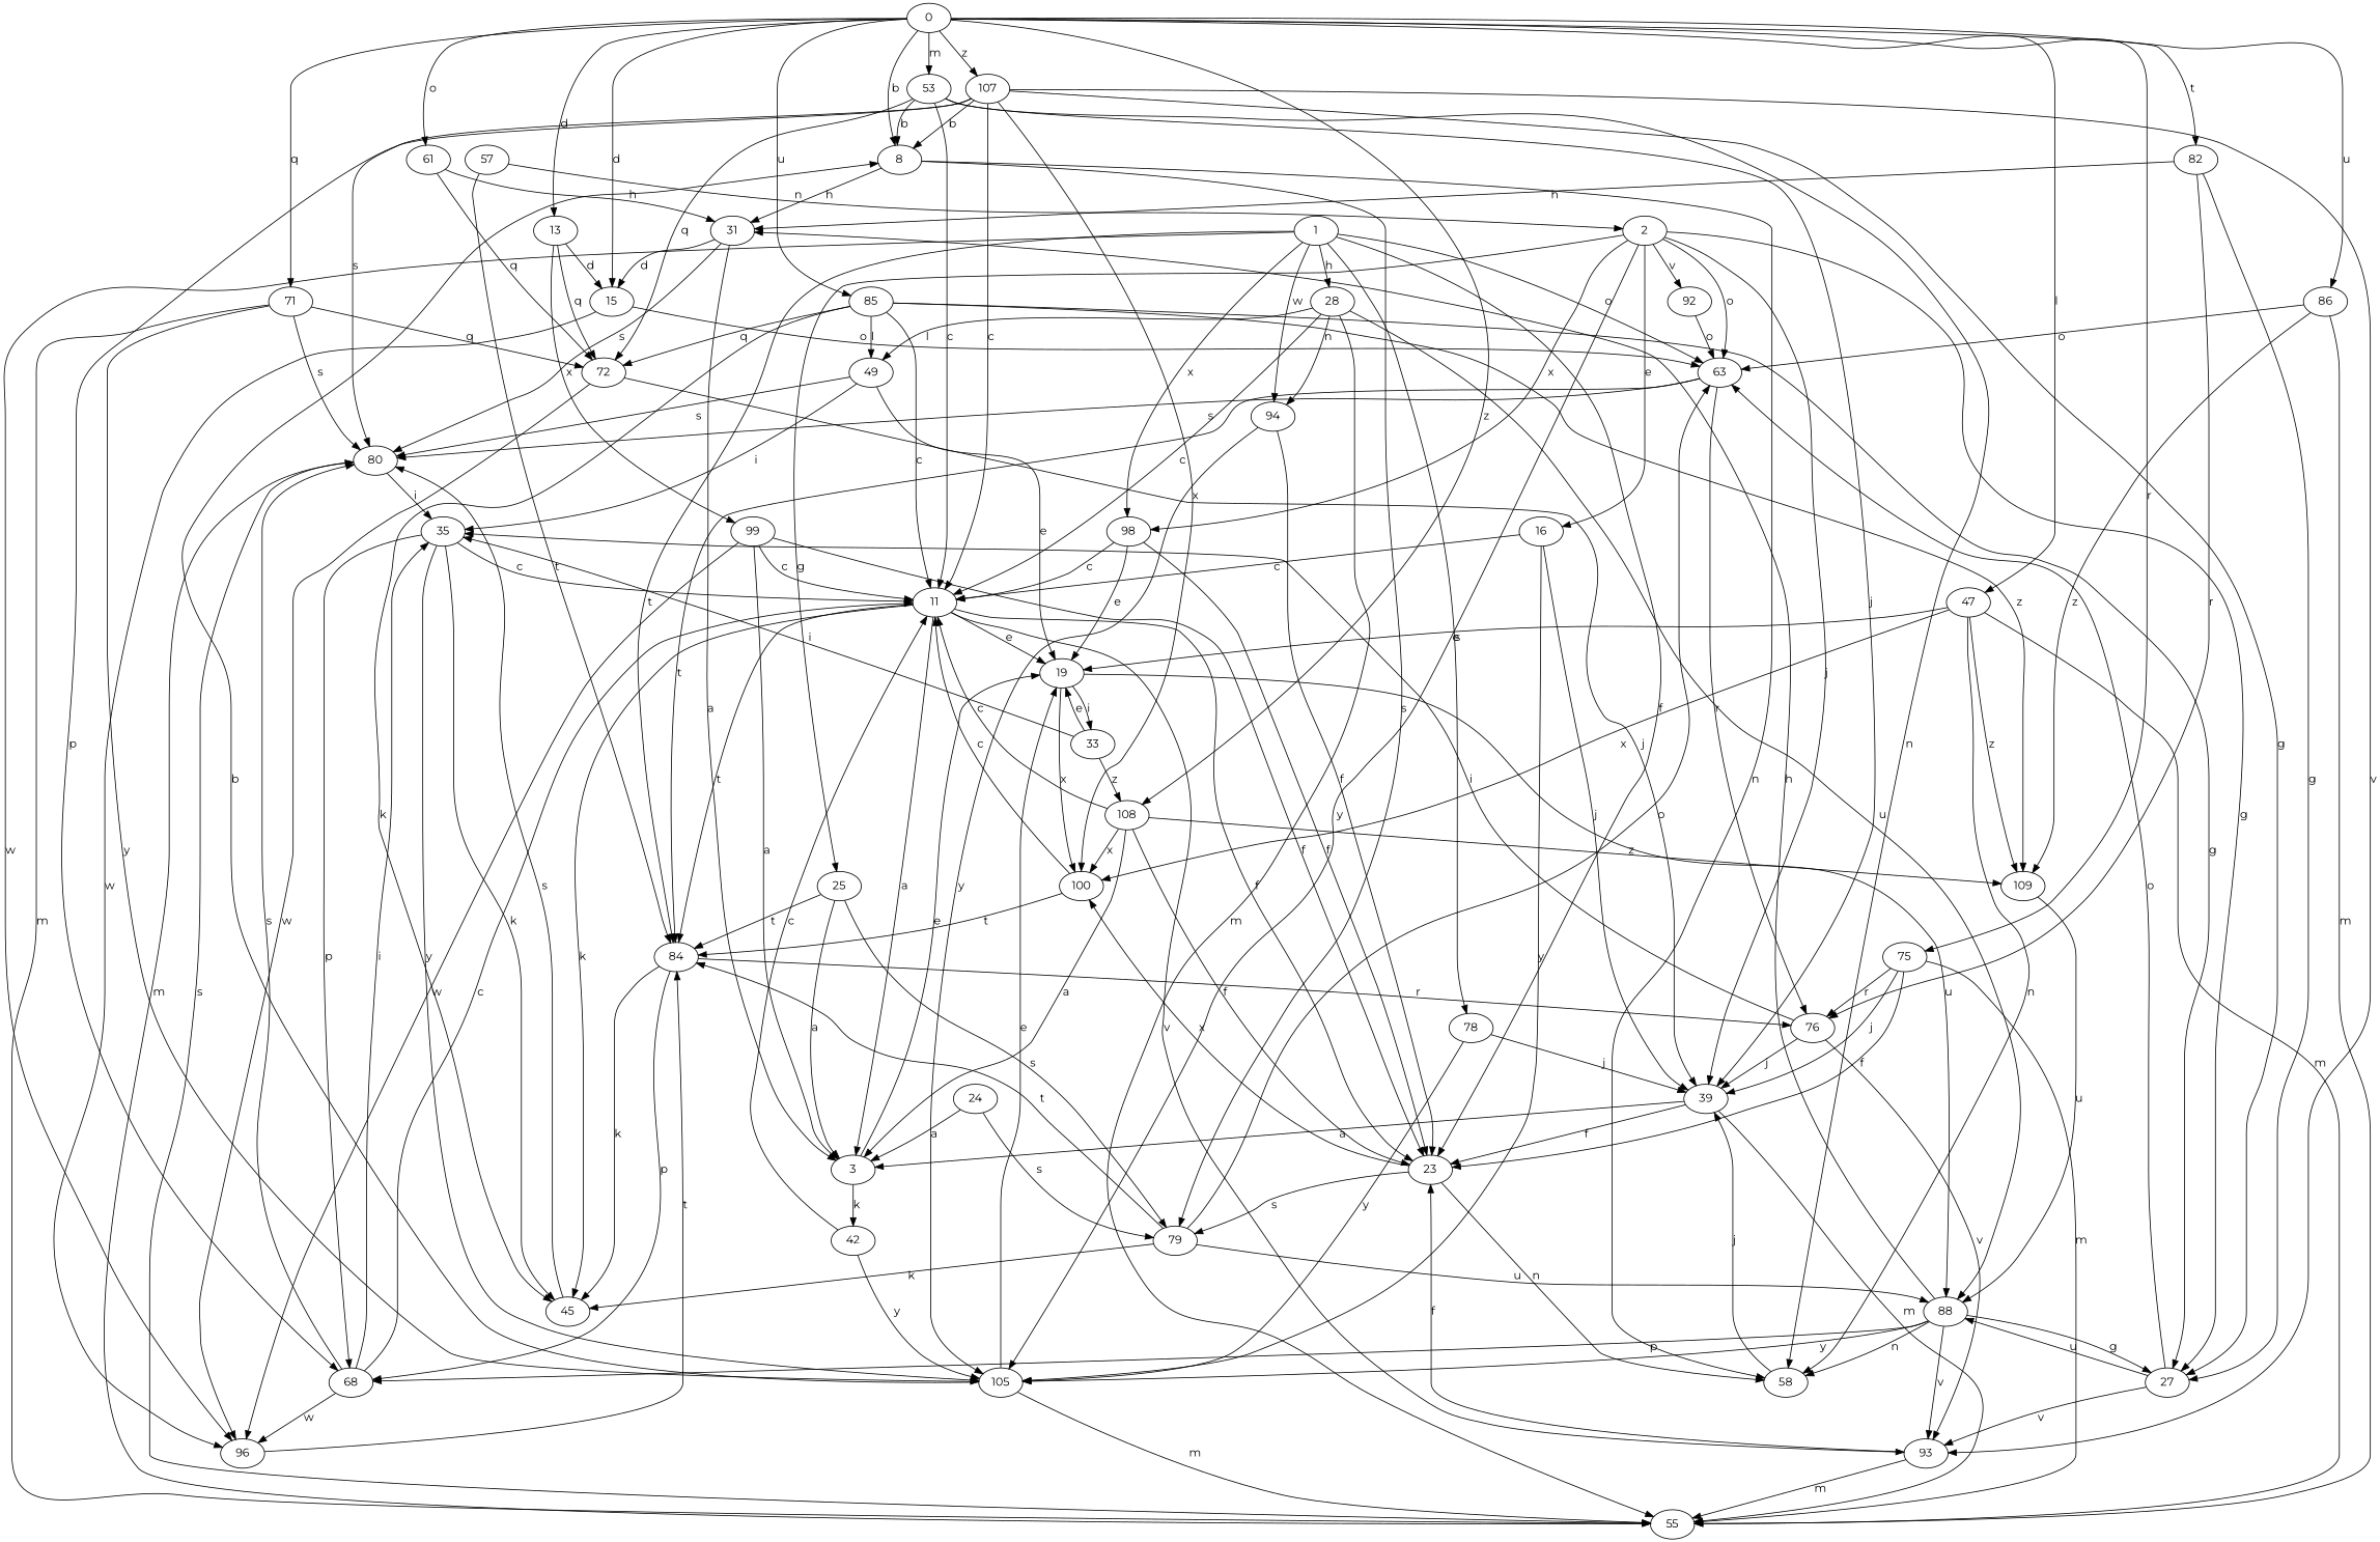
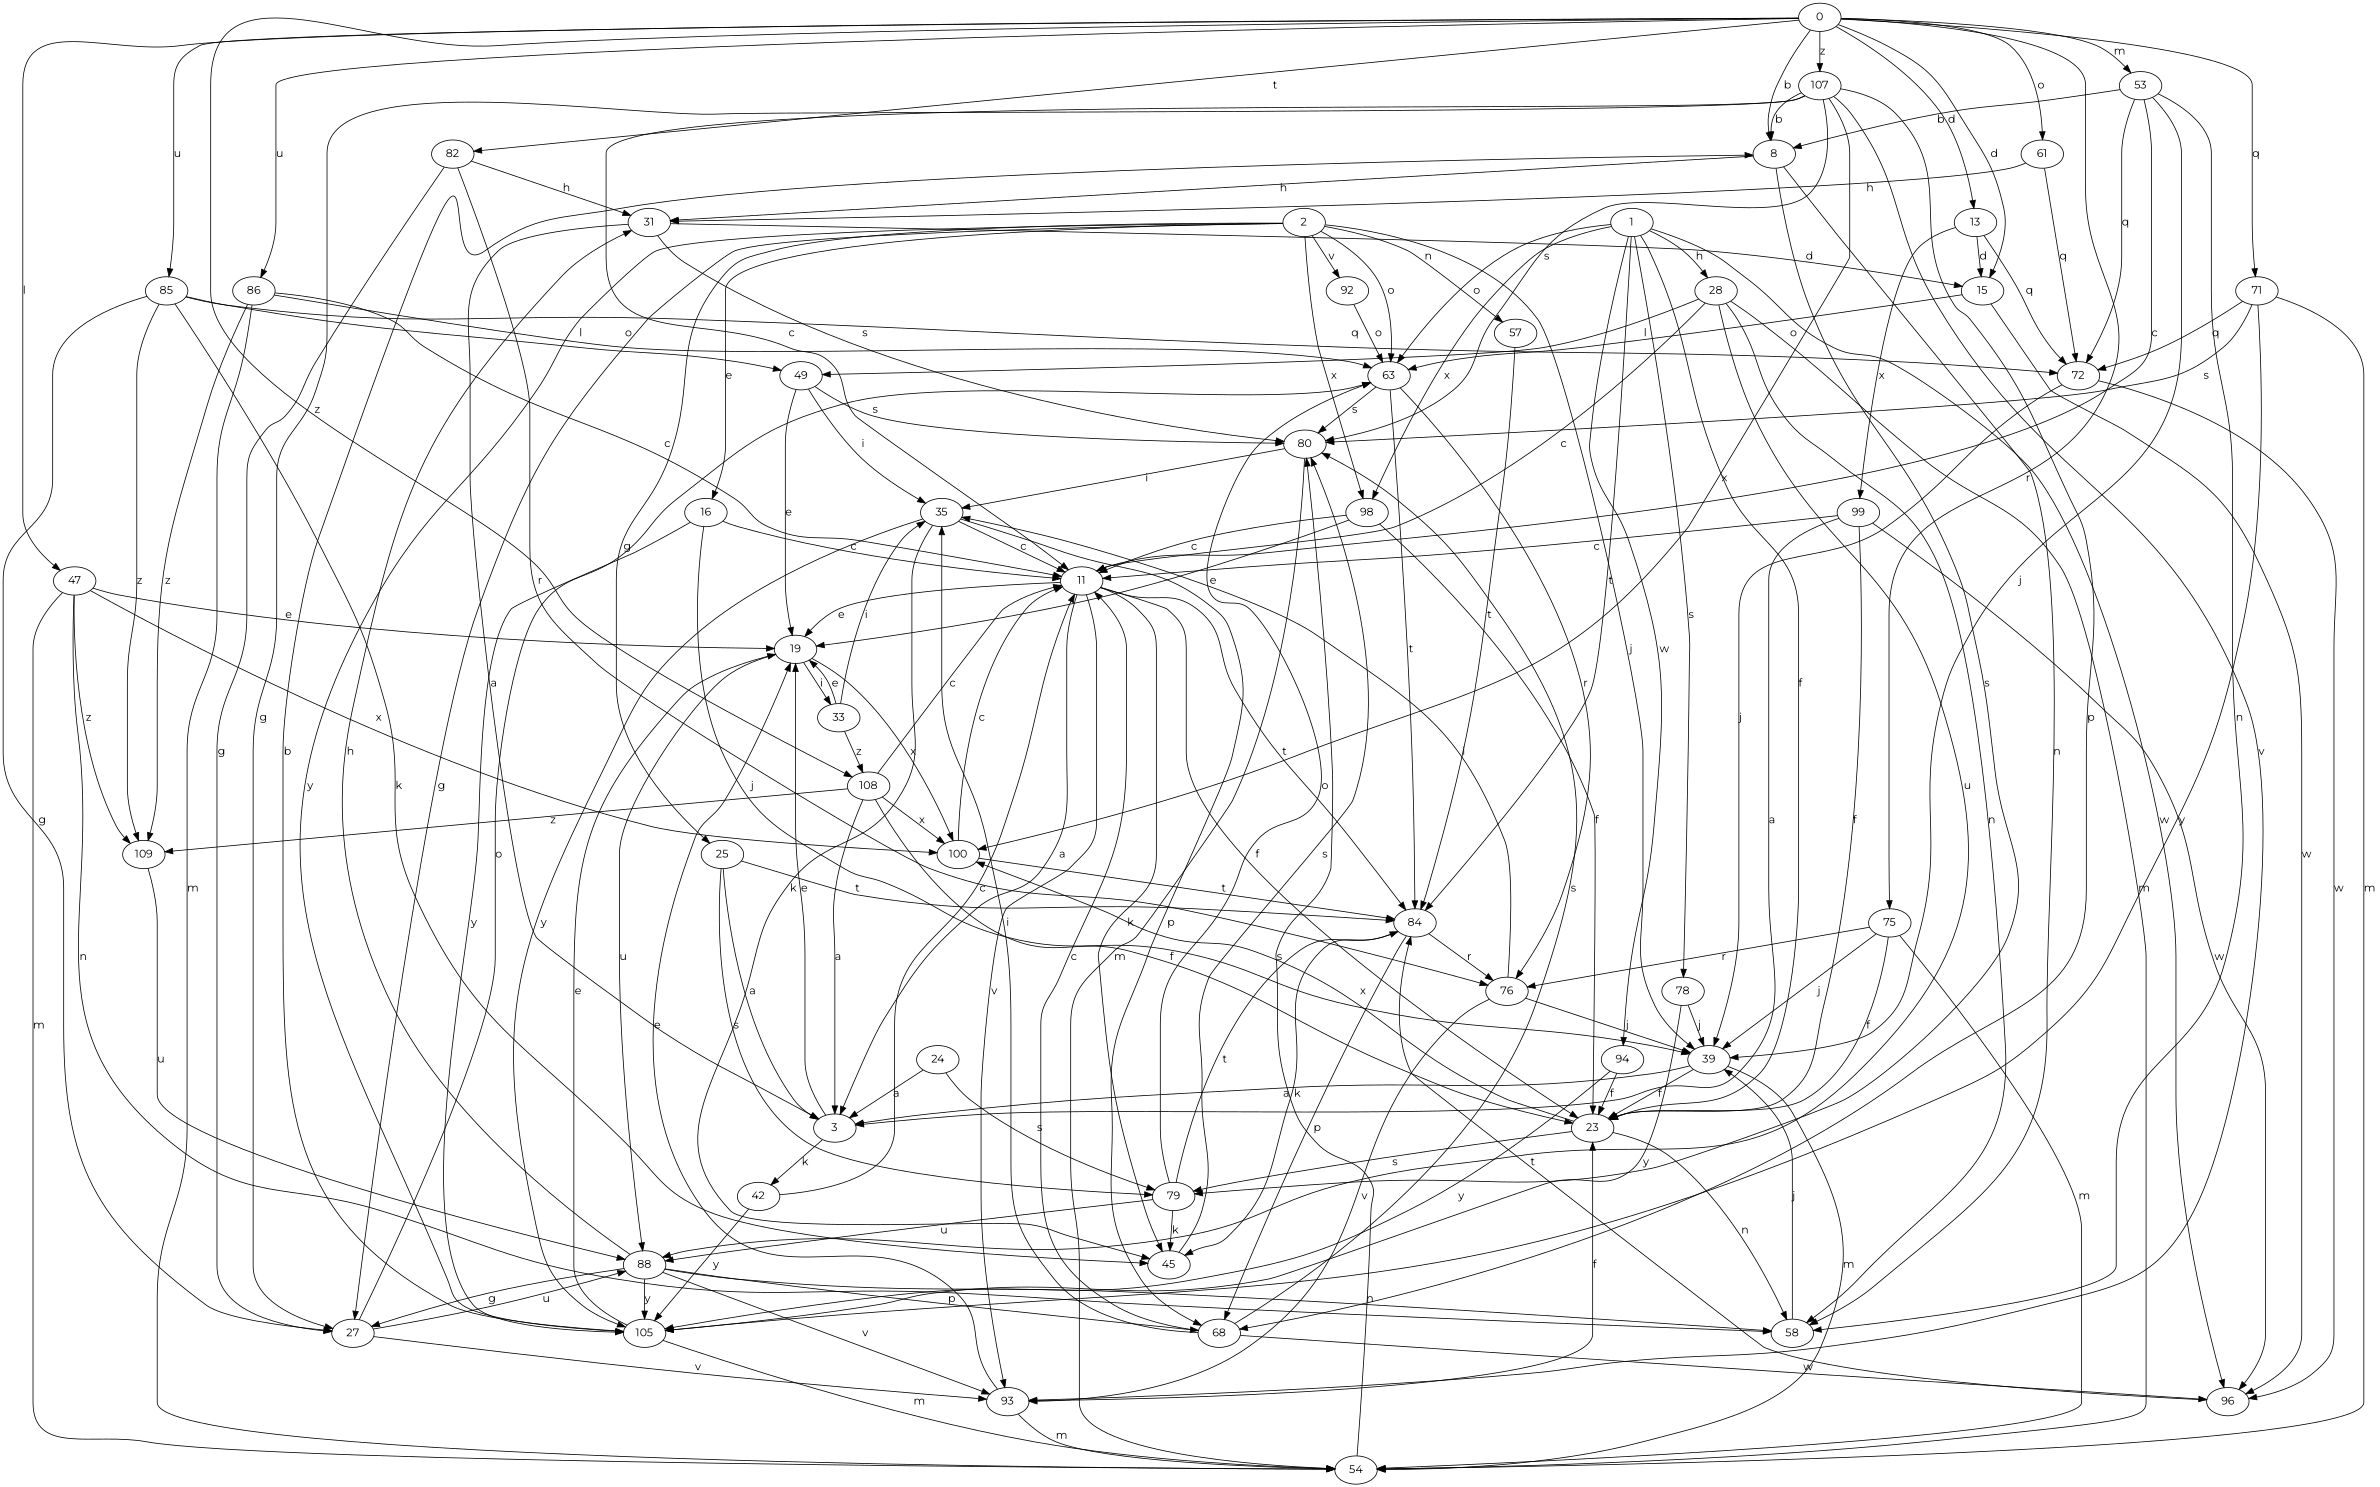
  strict digraph {
    fontname=Montserrat
    node [fontname=Montserrat]
    edge [fontname=Montserrat]
    0
    8
    13
    15
    47
    53
    61
    71
    75
    82
    85
    86
    107
    108
    31
    58
    79
    72
    99
    63
    96
    19
    100
-   54 [label=55]
+   54
    109
    39
    11
    105
    80
    23
    76
    27
    45
    49
    93
    68
    3
    1
    28
    78
    84
    94
    98
    88
    2
    16
    25
    57
    92
    24
    42
    33
    35
    0 -> 8 [label=b]
    0 -> 13 [label=d]
    0 -> 15 [label=d]
    0 -> 47 [label=l]
    0 -> 53 [label=m]
    0 -> 61 [label=o]
    0 -> 71 [label=q]
    0 -> 75 [label=r]
    0 -> 82 [label=t]
    0 -> 85 [label=u]
    0 -> 86 [label=u]
    0 -> 107 [label=z]
    0 -> 108 [label=z]
    8 -> 31 [label=h]
    8 -> 58 [label=n]
    8 -> 79 [label=s]
    13 -> 15 [label=d]
    13 -> 72 [label=q]
    13 -> 99 [label=x]
    15 -> 63 [label=o]
    15 -> 96 [label=w]
    47 -> 58 [label=n]
    47 -> 19 [label=e]
    47 -> 100 [label=x]
    47 -> 54 [label=m]
    47 -> 109 [label=z]
    53 -> 8 [label=b]
    53 -> 58 [label=n]
    53 -> 72 [label=q]
    53 -> 39 [label=j]
    53 -> 11 [label=c]
    61 -> 31 [label=h]
    61 -> 72 [label=q]
    71 -> 72 [label=q]
    71 -> 54 [label=m]
    71 -> 105 [label=y]
    71 -> 80 [label=s]
    75 -> 54 [label=m]
    75 -> 39 [label=j]
    75 -> 23 [label=f]
    75 -> 76 [label=r]
    82 -> 31 [label=h]
    82 -> 76 [label=r]
    82 -> 27 [label=g]
    85 -> 72 [label=q]
    85 -> 109 [label=z]
    85 -> 27 [label=g]
    85 -> 45 [label=k]
    85 -> 49 [label=l]
    86 -> 63 [label=o]
    86 -> 54 [label=m]
    86 -> 109 [label=z]
-   85 -> 11 [label=c]
+   86 -> 11 [label=c]
    107 -> 8 [label=b]
    107 -> 100 [label=x]
    107 -> 11 [label=c]
    107 -> 80 [label=s]
    107 -> 27 [label=g]
    107 -> 93 [label=v]
    107 -> 68 [label=p]
    108 -> 100 [label=x]
    108 -> 109 [label=z]
    108 -> 11 [label=c]
    108 -> 23 [label=f]
    108 -> 3 [label=a]
    31 -> 15 [label=d]
    31 -> 80 [label=s]
    31 -> 3 [label=a]
    58 -> 39 [label=j]
    79 -> 63 [label=o]
    79 -> 45 [label=k]
    79 -> 84 [label=t]
    79 -> 88 [label=u]
    72 -> 96 [label=w]
    72 -> 39 [label=j]
    99 -> 96 [label=w]
    99 -> 11 [label=c]
    99 -> 23 [label=f]
    99 -> 3 [label=a]
    63 -> 80 [label=s]
    63 -> 76 [label=r]
    63 -> 84 [label=t]
    96 -> 84 [label=t]
    19 -> 100 [label=x]
    19 -> 88 [label=u]
    19 -> 33 [label=i]
    100 -> 11 [label=c]
    100 -> 84 [label=t]
    54 -> 80 [label=s]
    109 -> 88 [label=u]
    39 -> 54 [label=m]
    39 -> 23 [label=f]
    39 -> 3 [label=a]
    11 -> 19 [label=e]
    11 -> 23 [label=f]
    11 -> 45 [label=k]
    11 -> 93 [label=v]
    11 -> 3 [label=a]
    11 -> 84 [label=t]
    105 -> 8 [label=b]
    105 -> 19 [label=e]
    105 -> 54 [label=m]
    80 -> 54 [label=m]
    80 -> 35 [label=i]
    23 -> 58 [label=n]
    23 -> 79 [label=s]
    23 -> 100 [label=x]
    76 -> 39 [label=j]
    76 -> 93 [label=v]
    76 -> 35 [label=i]
    27 -> 63 [label=o]
    27 -> 93 [label=v]
    27 -> 88 [label=u]
    45 -> 80 [label=s]
    49 -> 19 [label=e]
    49 -> 80 [label=s]
    49 -> 35 [label=i]
+   93 -> 19 [label=e]
    93 -> 54 [label=m]
    93 -> 23 [label=f]
    68 -> 96 [label=w]
    68 -> 11 [label=c]
    68 -> 80 [label=s]
    68 -> 35 [label=i]
    3 -> 19 [label=e]
    3 -> 42 [label=k]
    1 -> 63 [label=o]
    1 -> 96 [label=w]
    1 -> 23 [label=f]
    1 -> 28 [label=h]
    1 -> 78 [label=s]
    1 -> 84 [label=t]
    1 -> 94 [label=w]
    1 -> 98 [label=x]
-   28 -> 94 [label=n]
+   28 -> 58 [label=n]
    28 -> 54 [label=m]
    28 -> 11 [label=c]
    28 -> 49 [label=l]
    28 -> 88 [label=u]
    78 -> 39 [label=j]
    78 -> 105 [label=y]
    84 -> 76 [label=r]
    84 -> 45 [label=k]
    84 -> 68 [label=p]
    94 -> 105 [label=y]
    94 -> 23 [label=f]
    98 -> 19 [label=e]
    98 -> 11 [label=c]
    98 -> 23 [label=f]
    88 -> 31 [label=h]
    88 -> 58 [label=n]
    88 -> 105 [label=y]
    88 -> 27 [label=g]
    88 -> 93 [label=v]
    88 -> 68 [label=p]
    2 -> 63 [label=o]
    2 -> 39 [label=j]
    2 -> 105 [label=y]
    2 -> 27 [label=g]
    2 -> 98 [label=x]
    2 -> 16 [label=e]
    2 -> 25 [label=g]
-   57 -> 2 [label=n]
+   2 -> 57 [label=n]
    2 -> 92 [label=v]
    16 -> 39 [label=j]
    16 -> 11 [label=c]
    16 -> 105 [label=y]
    25 -> 79 [label=s]
    25 -> 3 [label=a]
    25 -> 84 [label=t]
    57 -> 84 [label=t]
    92 -> 63 [label=o]
    24 -> 79 [label=s]
    24 -> 3 [label=a]
    42 -> 11 [label=c]
    42 -> 105 [label=y]
    33 -> 108 [label=z]
    33 -> 19 [label=e]
    33 -> 35 [label=i]
    35 -> 11 [label=c]
    35 -> 105 [label=y]
    35 -> 45 [label=k]
    35 -> 68 [label=p]
  }
